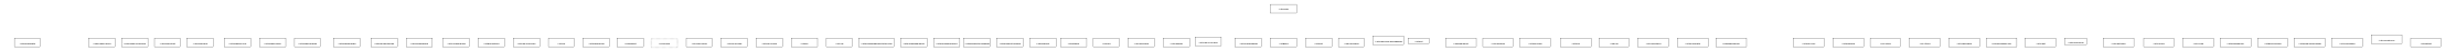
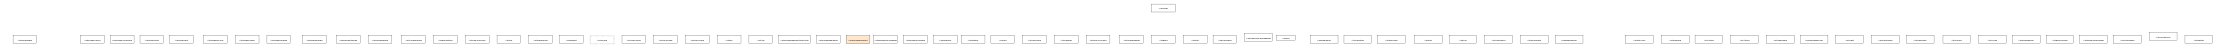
  <mxCell id="0" />
  <mxCell id="1" parent="0" />
  <mxCell id="2" value="AstNode" style="fontStyle=0;" vertex="1" parent="1"><mxGeometry x="5760" y="20" width="120" height="40" as="geometry" /></mxCell>
  <mxCell id="3" value="AstNodeMath" style="fontStyle=0;" vertex="1" parent="1"><mxGeometry x="20" y="180" width="120" height="40" as="geometry" /></mxCell>
  <mxCell id="4" value="AstNodePreSel" style="fontStyle=0;" vertex="1" parent="1"><mxGeometry x="360" y="180" width="120" height="40" as="geometry" /></mxCell>
  <mxCell id="5" value="AstNodeProcedure" style="fontStyle=0;" vertex="1" parent="1"><mxGeometry x="510" y="180" width="120" height="40" as="geometry" /></mxCell>
  <mxCell id="6" value="AstNodeStmt" style="fontStyle=0;" vertex="1" parent="1"><mxGeometry x="660" y="180" width="120" height="40" as="geometry" /></mxCell>
  <mxCell id="7" value="AstNodeText" style="fontStyle=0;" vertex="1" parent="1"><mxGeometry x="810" y="180" width="120" height="40" as="geometry" /></mxCell>
  <mxCell id="8" value="AstNodeDType" style="fontStyle=0;" vertex="1" parent="1"><mxGeometry x="980" y="180" width="120" height="40" as="geometry" /></mxCell>
  <mxCell id="9" value="AstNodeFTask" style="fontStyle=0;" vertex="1" parent="1"><mxGeometry x="1140" y="180" width="120" height="40" as="geometry" /></mxCell>
  <mxCell id="10" value="AstNodeModule" style="fontStyle=0;" vertex="1" parent="1"><mxGeometry x="1300" y="180" width="120" height="40" as="geometry" /></mxCell>
  <mxCell id="11" value="AstNodeRange" style="fontStyle=0;" vertex="1" parent="1"><mxGeometry x="1480" y="180" width="120" height="40" as="geometry" /></mxCell>
  <mxCell id="12" value="AstClassExtends" style="fontStyle=0;" vertex="1" parent="1"><mxGeometry x="1650" y="180" width="120" height="40" as="geometry" /></mxCell>
  <mxCell id="13" value="AstNodeRange" style="fontStyle=0;" vertex="1" parent="1"><mxGeometry x="1810" y="180" width="120" height="40" as="geometry" /></mxCell>
  <mxCell id="14" value="AstTypedefFwd" style="fontStyle=0;" vertex="1" parent="1"><mxGeometry x="1980" y="180" width="120" height="40" as="geometry" /></mxCell>
  <mxCell id="15" value="AstEnumItem" style="fontStyle=0;" vertex="1" parent="1"><mxGeometry x="2140" y="180" width="120" height="40" as="geometry" /></mxCell>
  <mxCell id="16" value="AstSelLoopVars" style="fontStyle=0;" vertex="1" parent="1"><mxGeometry x="2300" y="180" width="120" height="40" as="geometry" /></mxCell>
  <mxCell id="17" value="AstVar" style="fontStyle=0;" vertex="1" parent="1"><mxGeometry x="2460" y="180" width="120" height="40" as="geometry" /></mxCell>
  <mxCell id="18" value="AstDefParam" style="fontStyle=0;" vertex="1" parent="1"><mxGeometry x="2620" y="180" width="120" height="40" as="geometry" /></mxCell>
  <mxCell id="19" value="AstImplicit" style="fontStyle=0;" vertex="1" parent="1"><mxGeometry x="2775" y="180" width="120" height="40" as="geometry" /></mxCell>
  <mxCell id="20" value="AstScope" style="fontStyle=0;dashed=1;" vertex="1" parent="1"><mxGeometry x="2930" y="180" width="120" height="40" as="geometry" /></mxCell>
  <mxCell id="21" value="AstTopScope" style="fontStyle=0;" vertex="1" parent="1"><mxGeometry x="3090" y="180" width="120" height="40" as="geometry" /></mxCell>
  <mxCell id="22" value="AstVarScope" style="fontStyle=0;" vertex="1" parent="1"><mxGeometry x="3250" y="180" width="120" height="40" as="geometry" /></mxCell>
  <mxCell id="23" value="AstVarScope" style="fontStyle=0;" vertex="1" parent="1"><mxGeometry x="3410" y="180" width="120" height="40" as="geometry" /></mxCell>
  <mxCell id="24" value="AstPin" style="fontStyle=0;" vertex="1" parent="1"><mxGeometry x="3570" y="180" width="120" height="40" as="geometry" /></mxCell>
  <mxCell id="25" value="AstArg" style="fontStyle=0;" vertex="1" parent="1"><mxGeometry x="3730" y="180" width="120" height="40" as="geometry" /></mxCell>
  <mxCell id="26" value="AstPackageExportStarStar" style="fontStyle=0;" vertex="1" parent="1"><mxGeometry x="3880" y="180" width="160" height="40" as="geometry" /></mxCell>
  <mxCell id="27" value="AstPackageExport" style="fontStyle=0;" vertex="1" parent="1"><mxGeometry x="4070" y="180" width="120" height="40" as="geometry" /></mxCell>
- <mxCell id="28" value="AstPackageImport" style="fontStyle=0;" vertex="1" parent="1"><mxGeometry x="4220" y="180" width="120" height="40" as="geometry" /></mxCell>
+ <mxCell id="28" value="AstPackageImport" style="fontStyle=0;fillColor=#ffe6cc;" vertex="1" parent="1"><mxGeometry x="4220" y="180" width="120" height="40" as="geometry" /></mxCell>
  <mxCell id="29" value="AstModportFTaskRef" style="fontStyle=0;" vertex="1" parent="1"><mxGeometry x="4360" y="180" width="120" height="40" as="geometry" /></mxCell>
  <mxCell id="30" value="AstModportVarRef" style="fontStyle=0;" vertex="1" parent="1"><mxGeometry x="4510" y="180" width="120" height="40" as="geometry" /></mxCell>
  <mxCell id="31" value="AstModport" style="fontStyle=0;" vertex="1" parent="1"><mxGeometry x="4660" y="180" width="120" height="40" as="geometry" /></mxCell>
  <mxCell id="32" value="AstIntfRef" style="fontStyle=0;" vertex="1" parent="1"><mxGeometry x="4800" y="180" width="120" height="40" as="geometry" /></mxCell>
  <mxCell id="33" value="AstCell" style="fontStyle=0;" vertex="1" parent="1"><mxGeometry x="4950" y="180" width="120" height="40" as="geometry" /></mxCell>
  <mxCell id="34" value="AstCellInline" style="fontStyle=0;" vertex="1" parent="1"><mxGeometry x="5110" y="180" width="120" height="40" as="geometry" /></mxCell>
  <mxCell id="35" value="AstCellRef" style="fontStyle=0;" vertex="1" parent="1"><mxGeometry x="5270" y="180" width="120" height="40" as="geometry" /></mxCell>
- <mxCell id="36" value="AstCellArrayRef" style="fontStyle=0;" vertex="1" parent="1"><mxGeometry x="5415" y="175" width="120" height="40" as="geometry" /></mxCell>
+ <mxCell id="36" value="AstCellArrayRef" style="fontStyle=0;" vertex="1" parent="1"><mxGeometry x="5430" y="180" width="120" height="40" as="geometry" /></mxCell>
  <mxCell id="37" value="AstUnlinkedRef" style="fontStyle=0;" vertex="1" parent="1"><mxGeometry x="5600" y="180" width="120" height="40" as="geometry" /></mxCell>
  <mxCell id="38" value="AstBind" style="fontStyle=0;" vertex="1" parent="1"><mxGeometry x="5760" y="180" width="120" height="40" as="geometry" /></mxCell>
  <mxCell id="39" value="AstPort" style="fontStyle=0;" vertex="1" parent="1"><mxGeometry x="5920" y="180" width="120" height="40" as="geometry" /></mxCell>
  <mxCell id="40" value="AstParseRef" style="fontStyle=0;" vertex="1" parent="1"><mxGeometry x="6070" y="180" width="120" height="40" as="geometry" /></mxCell>
  <mxCell id="41" value="AstClassOrPackageRef" style="fontStyle=0;" vertex="1" parent="1"><mxGeometry x="6230" y="170" width="140" height="40" as="geometry" /></mxCell>
  <mxCell id="42" value="AstDot" style="fontStyle=0;" vertex="1" parent="1"><mxGeometry x="6390" y="180" width="95" height="25" as="geometry" /></mxCell>
  <mxCell id="43" value="AstDpiExport" style="fontStyle=0;" vertex="1" parent="1"><mxGeometry x="6560" y="180" width="140" height="40" as="geometry" /></mxCell>
  <mxCell id="44" value="AstSenItem" style="fontStyle=0;" vertex="1" parent="1"><mxGeometry x="6730" y="180" width="140" height="40" as="geometry" /></mxCell>
  <mxCell id="45" value="AstSenTree" style="fontStyle=0;" vertex="1" parent="1"><mxGeometry x="6900" y="180" width="140" height="40" as="geometry" /></mxCell>
  <mxCell id="46" value="AstPull" style="fontStyle=0;" vertex="1" parent="1"><mxGeometry x="7085" y="180" width="140" height="40" as="geometry" /></mxCell>
  <mxCell id="47" value="AstPull" style="fontStyle=0;" vertex="1" parent="1"><mxGeometry x="7260" y="180" width="140" height="40" as="geometry" /></mxCell>
  <mxCell id="48" value="AstCaseItem" style="fontStyle=0;" vertex="1" parent="1"><mxGeometry x="7440" y="180" width="140" height="40" as="geometry" /></mxCell>
  <mxCell id="49" value="AstSFormatF" style="fontStyle=0;" vertex="1" parent="1"><mxGeometry x="7620" y="180" width="140" height="40" as="geometry" /></mxCell>
  <mxCell id="50" value="AstElabDisplay" style="fontStyle=0;" vertex="1" parent="1"><mxGeometry x="7795" y="180" width="140" height="40" as="geometry" /></mxCell>
  <mxCell id="51" value="AstInitArray" style="fontStyle=0;" vertex="1" parent="1"><mxGeometry x="8150" y="180" width="140" height="40" as="geometry" /></mxCell>
  <mxCell id="52" value="AstPragma" style="fontStyle=0;" vertex="1" parent="1"><mxGeometry x="8330" y="180" width="140" height="40" as="geometry" /></mxCell>
  <mxCell id="53" value="AstActive" style="fontStyle=0;" vertex="1" parent="1"><mxGeometry x="8500" y="180" width="140" height="40" as="geometry" /></mxCell>
  <mxCell id="54" value="AstAttrOf" style="fontStyle=0;" vertex="1" parent="1"><mxGeometry x="8680" y="180" width="140" height="40" as="geometry" /></mxCell>
  <mxCell id="55" value="AstUdpTable" style="fontStyle=0;" vertex="1" parent="1"><mxGeometry x="8860" y="180" width="140" height="40" as="geometry" /></mxCell>
  <mxCell id="56" value="AstUdpTableLine" style="fontStyle=0;" vertex="1" parent="1"><mxGeometry x="9030" y="180" width="140" height="40" as="geometry" /></mxCell>
  <mxCell id="57" value="AstCast" style="fontStyle=0;" vertex="1" parent="1"><mxGeometry x="9210" y="180" width="140" height="40" as="geometry" /></mxCell>
- <mxCell id="58" value="AstCastParse" style="fontStyle=0;" vertex="1" parent="1"><mxGeometry x="9390" y="180" width="100" height="30" as="geometry" /></mxCell>
+ <mxCell id="58" value="AstCastParse" style="fontStyle=0;" vertex="1" parent="1"><mxGeometry x="9390" y="180" width="140" height="40" as="geometry" /></mxCell>
  <mxCell id="59" value="AstCastSize" style="fontStyle=0;" vertex="1" parent="1"><mxGeometry x="9565" y="180" width="140" height="40" as="geometry" /></mxCell>
  <mxCell id="60" value="AstCFunc" style="fontStyle=0;" vertex="1" parent="1"><mxGeometry x="9750" y="180" width="140" height="40" as="geometry" /></mxCell>
  <mxCell id="61" value="AstCUse" style="fontStyle=0;" vertex="1" parent="1"><mxGeometry x="9930" y="180" width="140" height="40" as="geometry" /></mxCell>
  <mxCell id="62" value="AstMTaskBody" style="fontStyle=0;" vertex="1" parent="1"><mxGeometry x="10100" y="180" width="140" height="40" as="geometry" /></mxCell>
  <mxCell id="63" value="AstExecGraph" style="fontStyle=0;" vertex="1" parent="1"><mxGeometry x="10270" y="180" width="140" height="40" as="geometry" /></mxCell>
  <mxCell id="64" value="AstSplitPlaceholder" style="fontStyle=0;" vertex="1" parent="1"><mxGeometry x="10440" y="180" width="140" height="40" as="geometry" /></mxCell>
  <mxCell id="65" value="AstTypeTable" style="fontStyle=0;" vertex="1" parent="1"><mxGeometry x="10610" y="180" width="140" height="40" as="geometry" /></mxCell>
  <mxCell id="66" value="AstConstPool" style="fontStyle=0;" vertex="1" parent="1"><mxGeometry x="10790" y="165" width="140" height="40" as="geometry" /></mxCell>
  <mxCell id="67" value="AstNetlist" style="fontStyle=0;" vertex="1" parent="1"><mxGeometry x="10970" y="180" width="140" height="40" as="geometry" /></mxCell>
